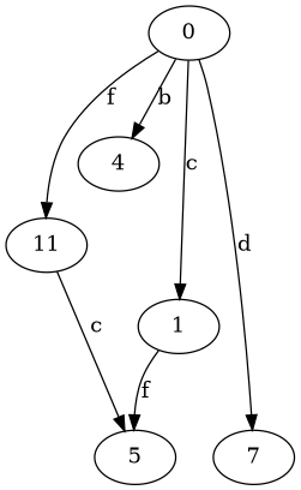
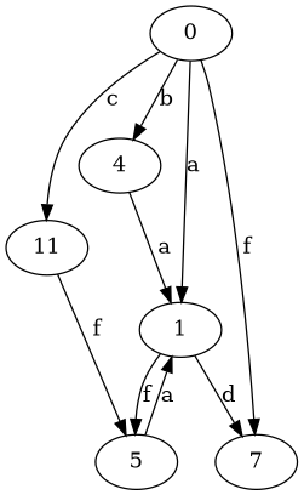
  strict digraph {
    1
    5
    7
    4
    11
    0
    1 -> 5 [label=f]
-   11 -> 5 [label=c]
-   0 -> 1 [label=c]
-   0 -> 7 [label=d]
+   1 -> 7 [label=d]
+   5 -> 1 [label=a]
+   4 -> 1 [label=a]
+   11 -> 5 [label=f]
+   0 -> 1 [label=a]
+   0 -> 7 [label=f]
    0 -> 4 [label=b]
-   0 -> 11 [label=f]
+   0 -> 11 [label=c]
  }
